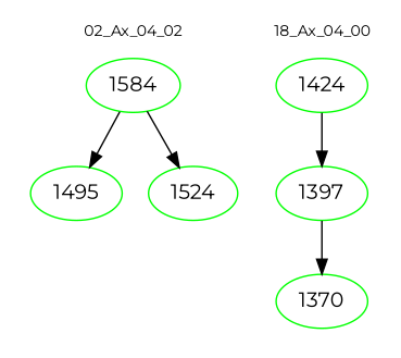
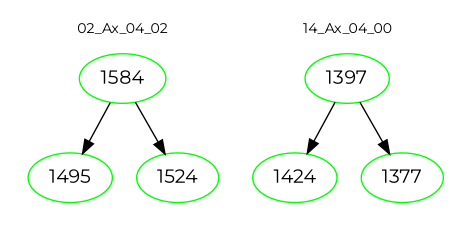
  digraph {
    fontname=Montserrat
    node [color=green fontname=Montserrat]
    edge [color=black fontname=Montserrat]
    n1 [label=1584]
    n2 [label=1495]
    n3 [label=1524]
    n4 [label=1397]
    n5 [label=1424]
-   n6 [label=1370]
+   n6 [label=1377]
    subgraph cluster_1 {
      color=white
      fontsize=10
      label="02_Ax_04_02"
      n1
      n2
      n3
    }
    subgraph cluster_2 {
      color=white
      fontsize=10
-     label="18_Ax_04_00"
+     label="14_Ax_04_00"
      n4
      n5
      n6
    }
    n1 -> n2
    n1 -> n3
-   n5 -> n4
+   n4 -> n5
    n4 -> n6
  }
